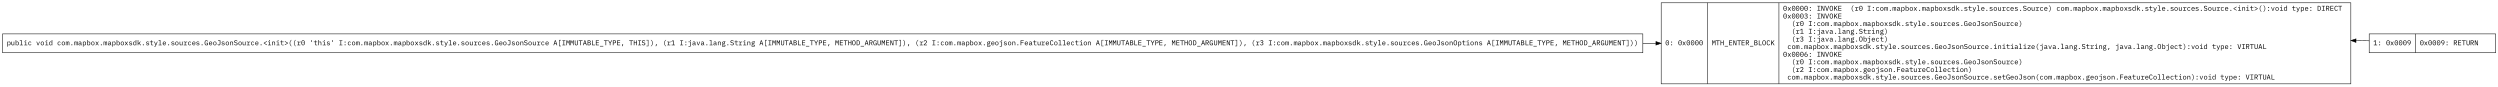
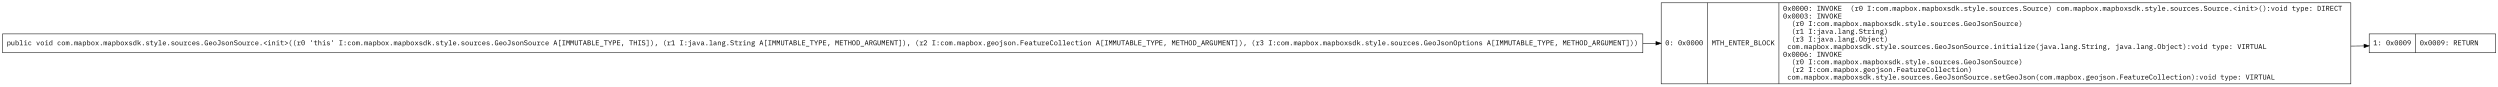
  digraph {
    rankdir=LR
    fontname="IBM Plex Mono"
    node [shape=record fontname="IBM Plex Mono"]
    edge [fontname="IBM Plex Mono"]
    n1 [label="{0\:\ 0x0000|MTH_ENTER_BLOCK\l|0x0000: INVOKE  (r0 I:com.mapbox.mapboxsdk.style.sources.Source) com.mapbox.mapboxsdk.style.sources.Source.\<init\>():void type: DIRECT \l0x0003: INVOKE  \l  (r0 I:com.mapbox.mapboxsdk.style.sources.GeoJsonSource)\l  (r1 I:java.lang.String)\l  (r3 I:java.lang.Object)\l com.mapbox.mapboxsdk.style.sources.GeoJsonSource.initialize(java.lang.String, java.lang.Object):void type: VIRTUAL \l0x0006: INVOKE  \l  (r0 I:com.mapbox.mapboxsdk.style.sources.GeoJsonSource)\l  (r2 I:com.mapbox.geojson.FeatureCollection)\l com.mapbox.mapboxsdk.style.sources.GeoJsonSource.setGeoJson(com.mapbox.geojson.FeatureCollection):void type: VIRTUAL \l}"]
    n2 [label="{1\:\ 0x0009|0x0009: RETURN   \l}"]
    n3 [label="{public void com.mapbox.mapboxsdk.style.sources.GeoJsonSource.\<init\>((r0 'this' I:com.mapbox.mapboxsdk.style.sources.GeoJsonSource A[IMMUTABLE_TYPE, THIS]), (r1 I:java.lang.String A[IMMUTABLE_TYPE, METHOD_ARGUMENT]), (r2 I:com.mapbox.geojson.FeatureCollection A[IMMUTABLE_TYPE, METHOD_ARGUMENT]), (r3 I:com.mapbox.mapboxsdk.style.sources.GeoJsonOptions A[IMMUTABLE_TYPE, METHOD_ARGUMENT])) }"]
-   n2 -> n1
+   n1 -> n2
    n3 -> n1
  }
